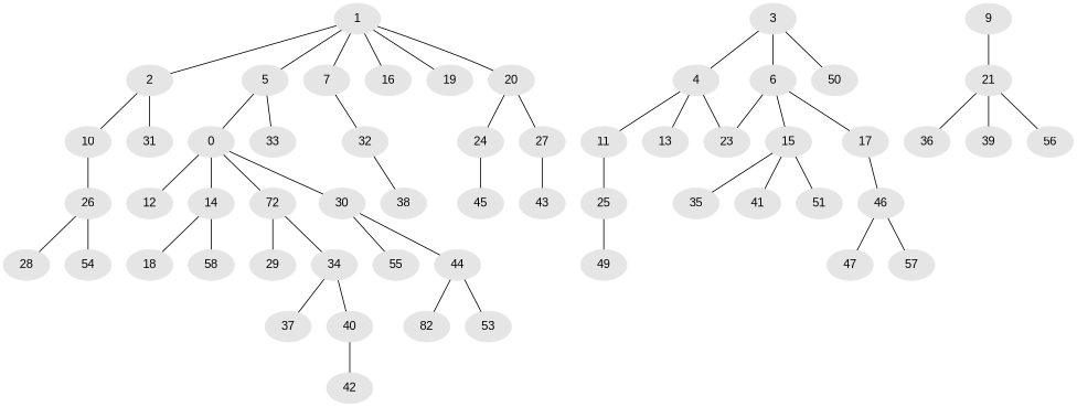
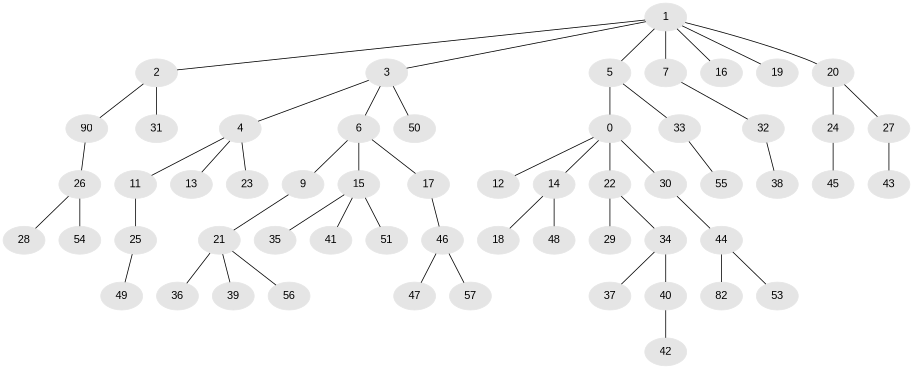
  graph {
    fontname="Liberation Sans"
    node [color=gray90 fontname="Liberation Sans" style=filled]
    edge [fontname="Liberation Sans" weight=1.0]
    1
    2
    3
    5
    7
    16
    19
    20
-   10
+   10 [label=90]
    31
    4
    6
    50
    n14 [label=0]
    33
    32
    24
    27
    26
    11
    13
    23
    9
    15
    17
    25
    12
    14
-   22 [label=72]
+   22
    30
    55
    21
    35
    41
    51
    46
    38
    18
-   48 [label=58]
+   48
    29
    34
    44
    36
    39
    56
    28
    54
    49
    47
    57
    45
    43
    37
    40
    n55 [label=82]
    53
    42
    1 -- 2
+   1 -- 3
    1 -- 5
    1 -- 7
    1 -- 16
    1 -- 19
    1 -- 20
    2 -- 10
    2 -- 31
    3 -- 4
    3 -- 6
    3 -- 50
    5 -- n14
    5 -- 33
    7 -- 32
    20 -- 24
    20 -- 27
    10 -- 26
    4 -- 11
    4 -- 13
    4 -- 23
-   6 -- 23
+   6 -- 9
    6 -- 15
    6 -- 17
    n14 -- 12
    n14 -- 14
    n14 -- 22
    n14 -- 30
-   30 -- 55
+   33 -- 55
    32 -- 38
    24 -- 45
    27 -- 43
    26 -- 28
    26 -- 54
    11 -- 25
    9 -- 21
    15 -- 35
    15 -- 41
    15 -- 51
    17 -- 46
    25 -- 49
    14 -- 18
    14 -- 48
    22 -- 29
    22 -- 34
    30 -- 44
    21 -- 36
    21 -- 39
    21 -- 56
    46 -- 47
    46 -- 57
    34 -- 37
    34 -- 40
    44 -- n55
    44 -- 53
    40 -- 42
  }
